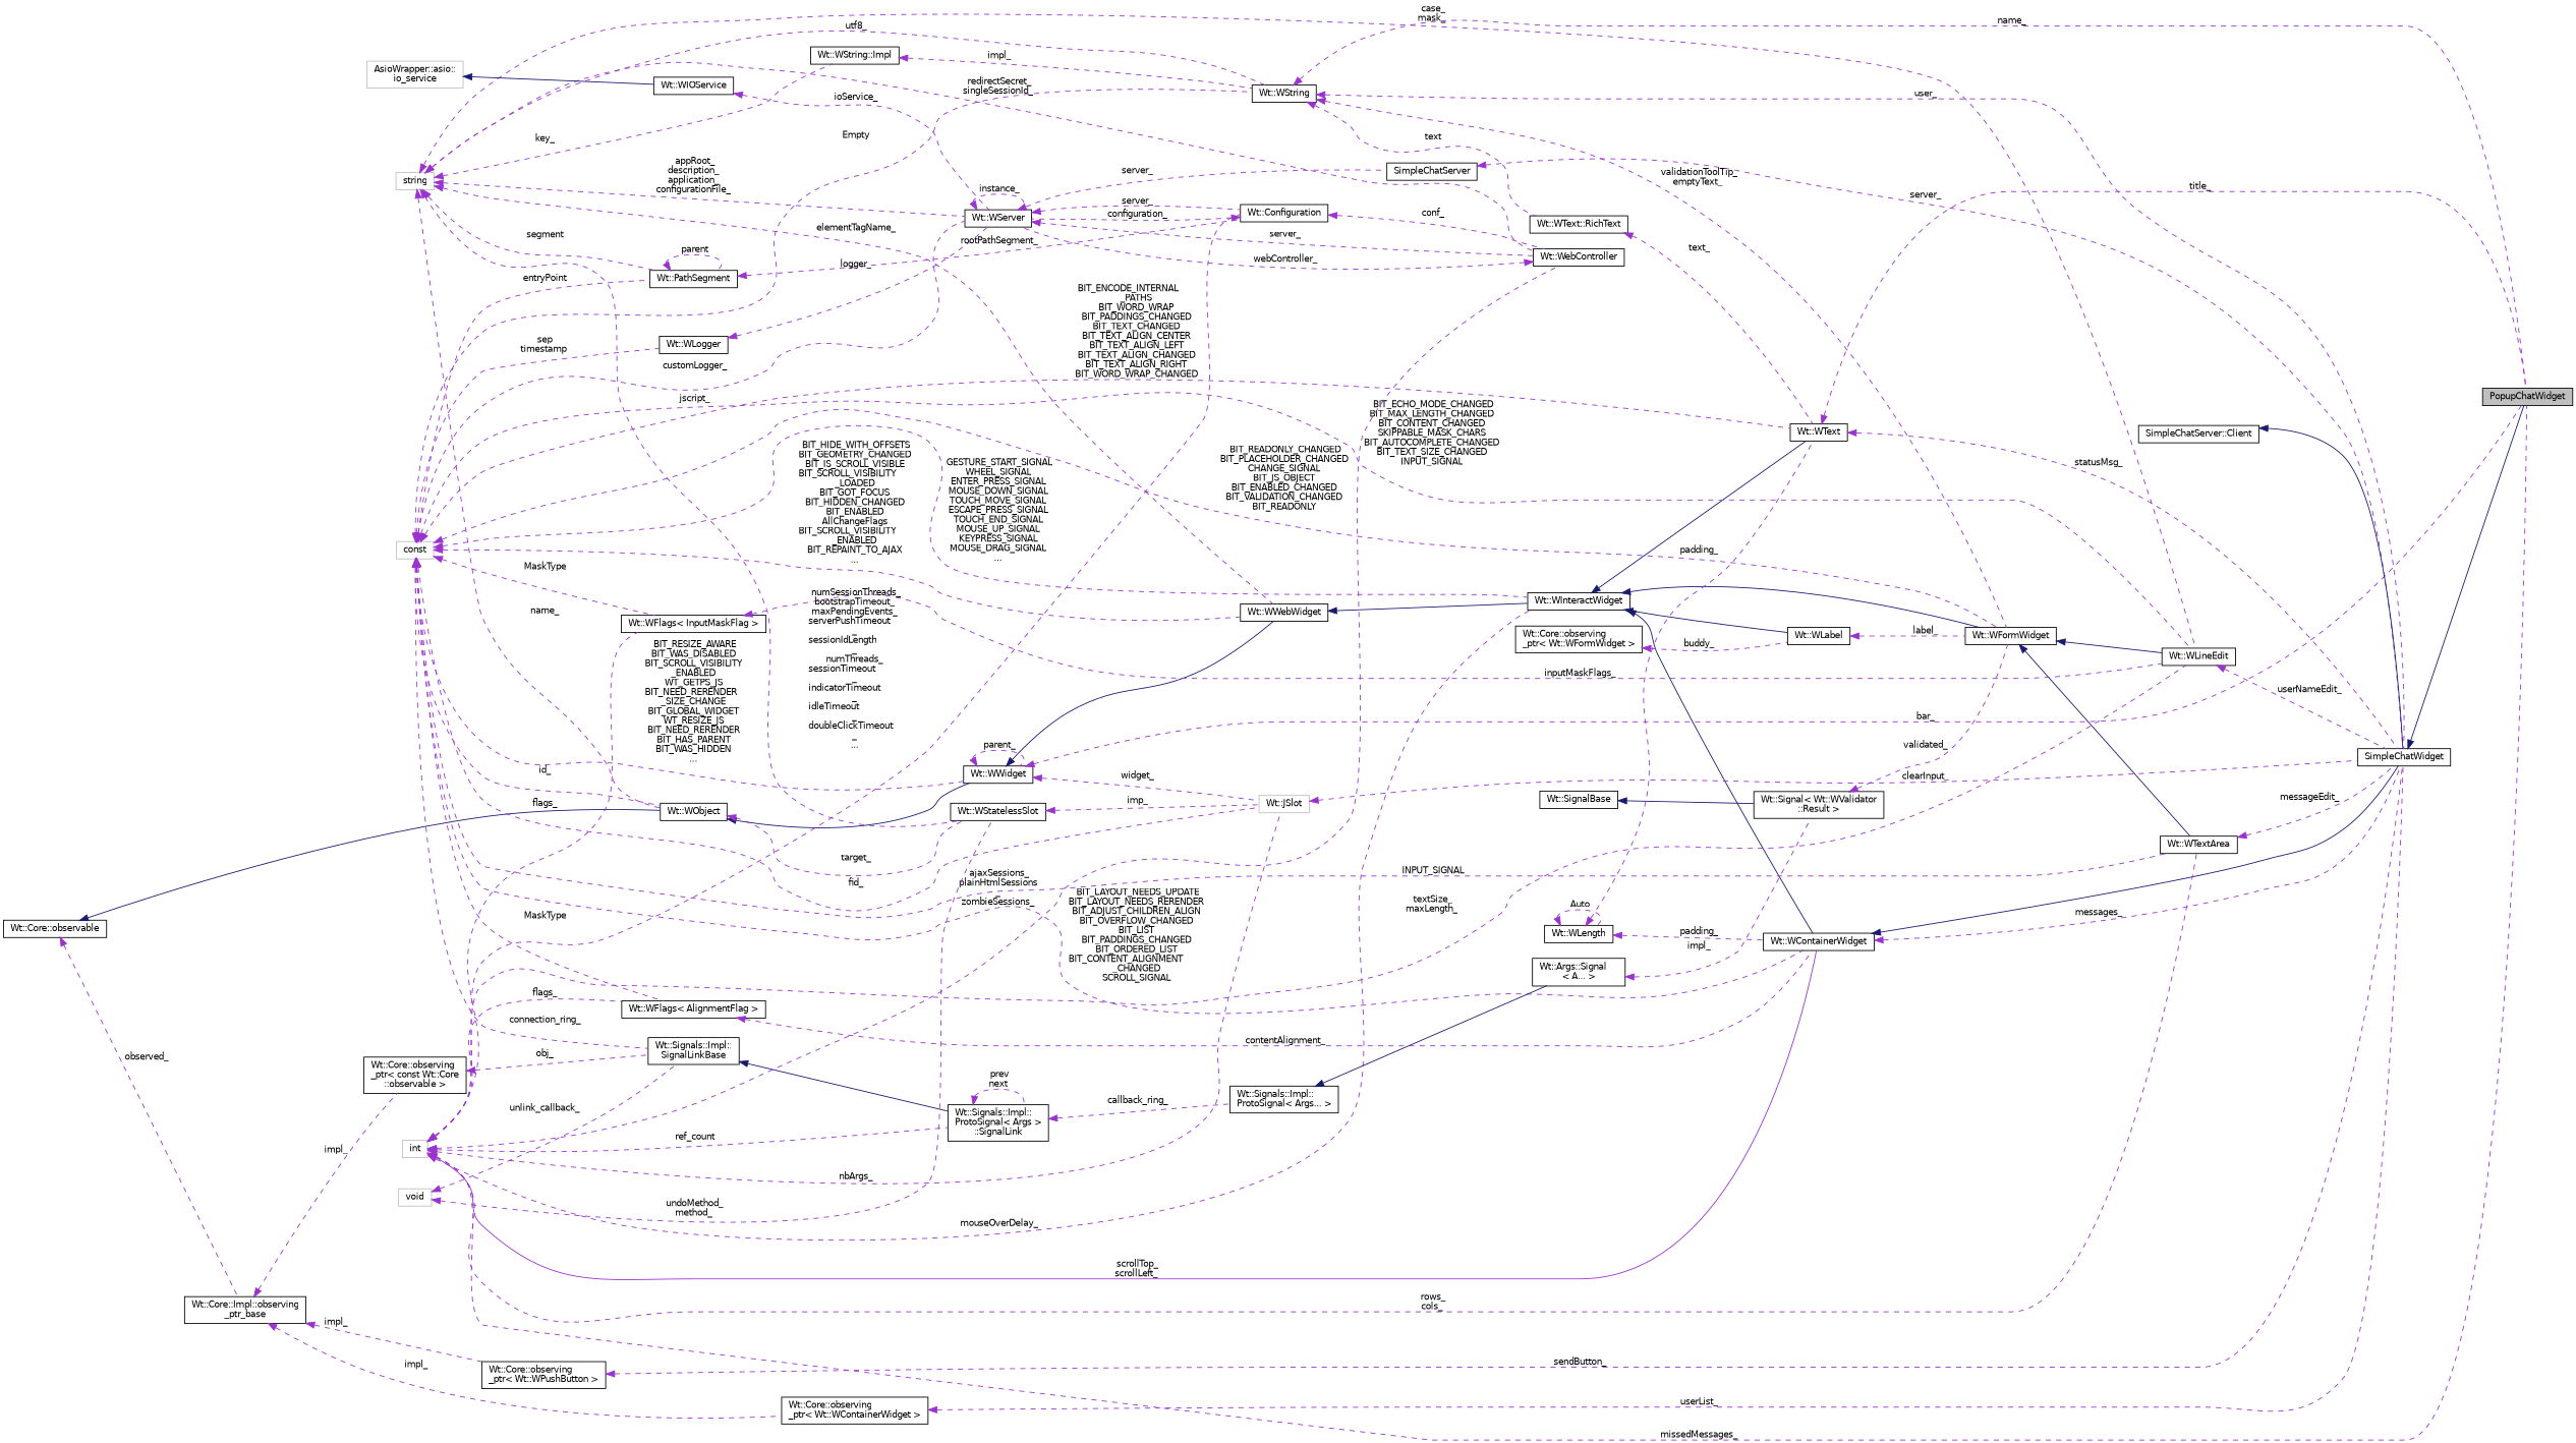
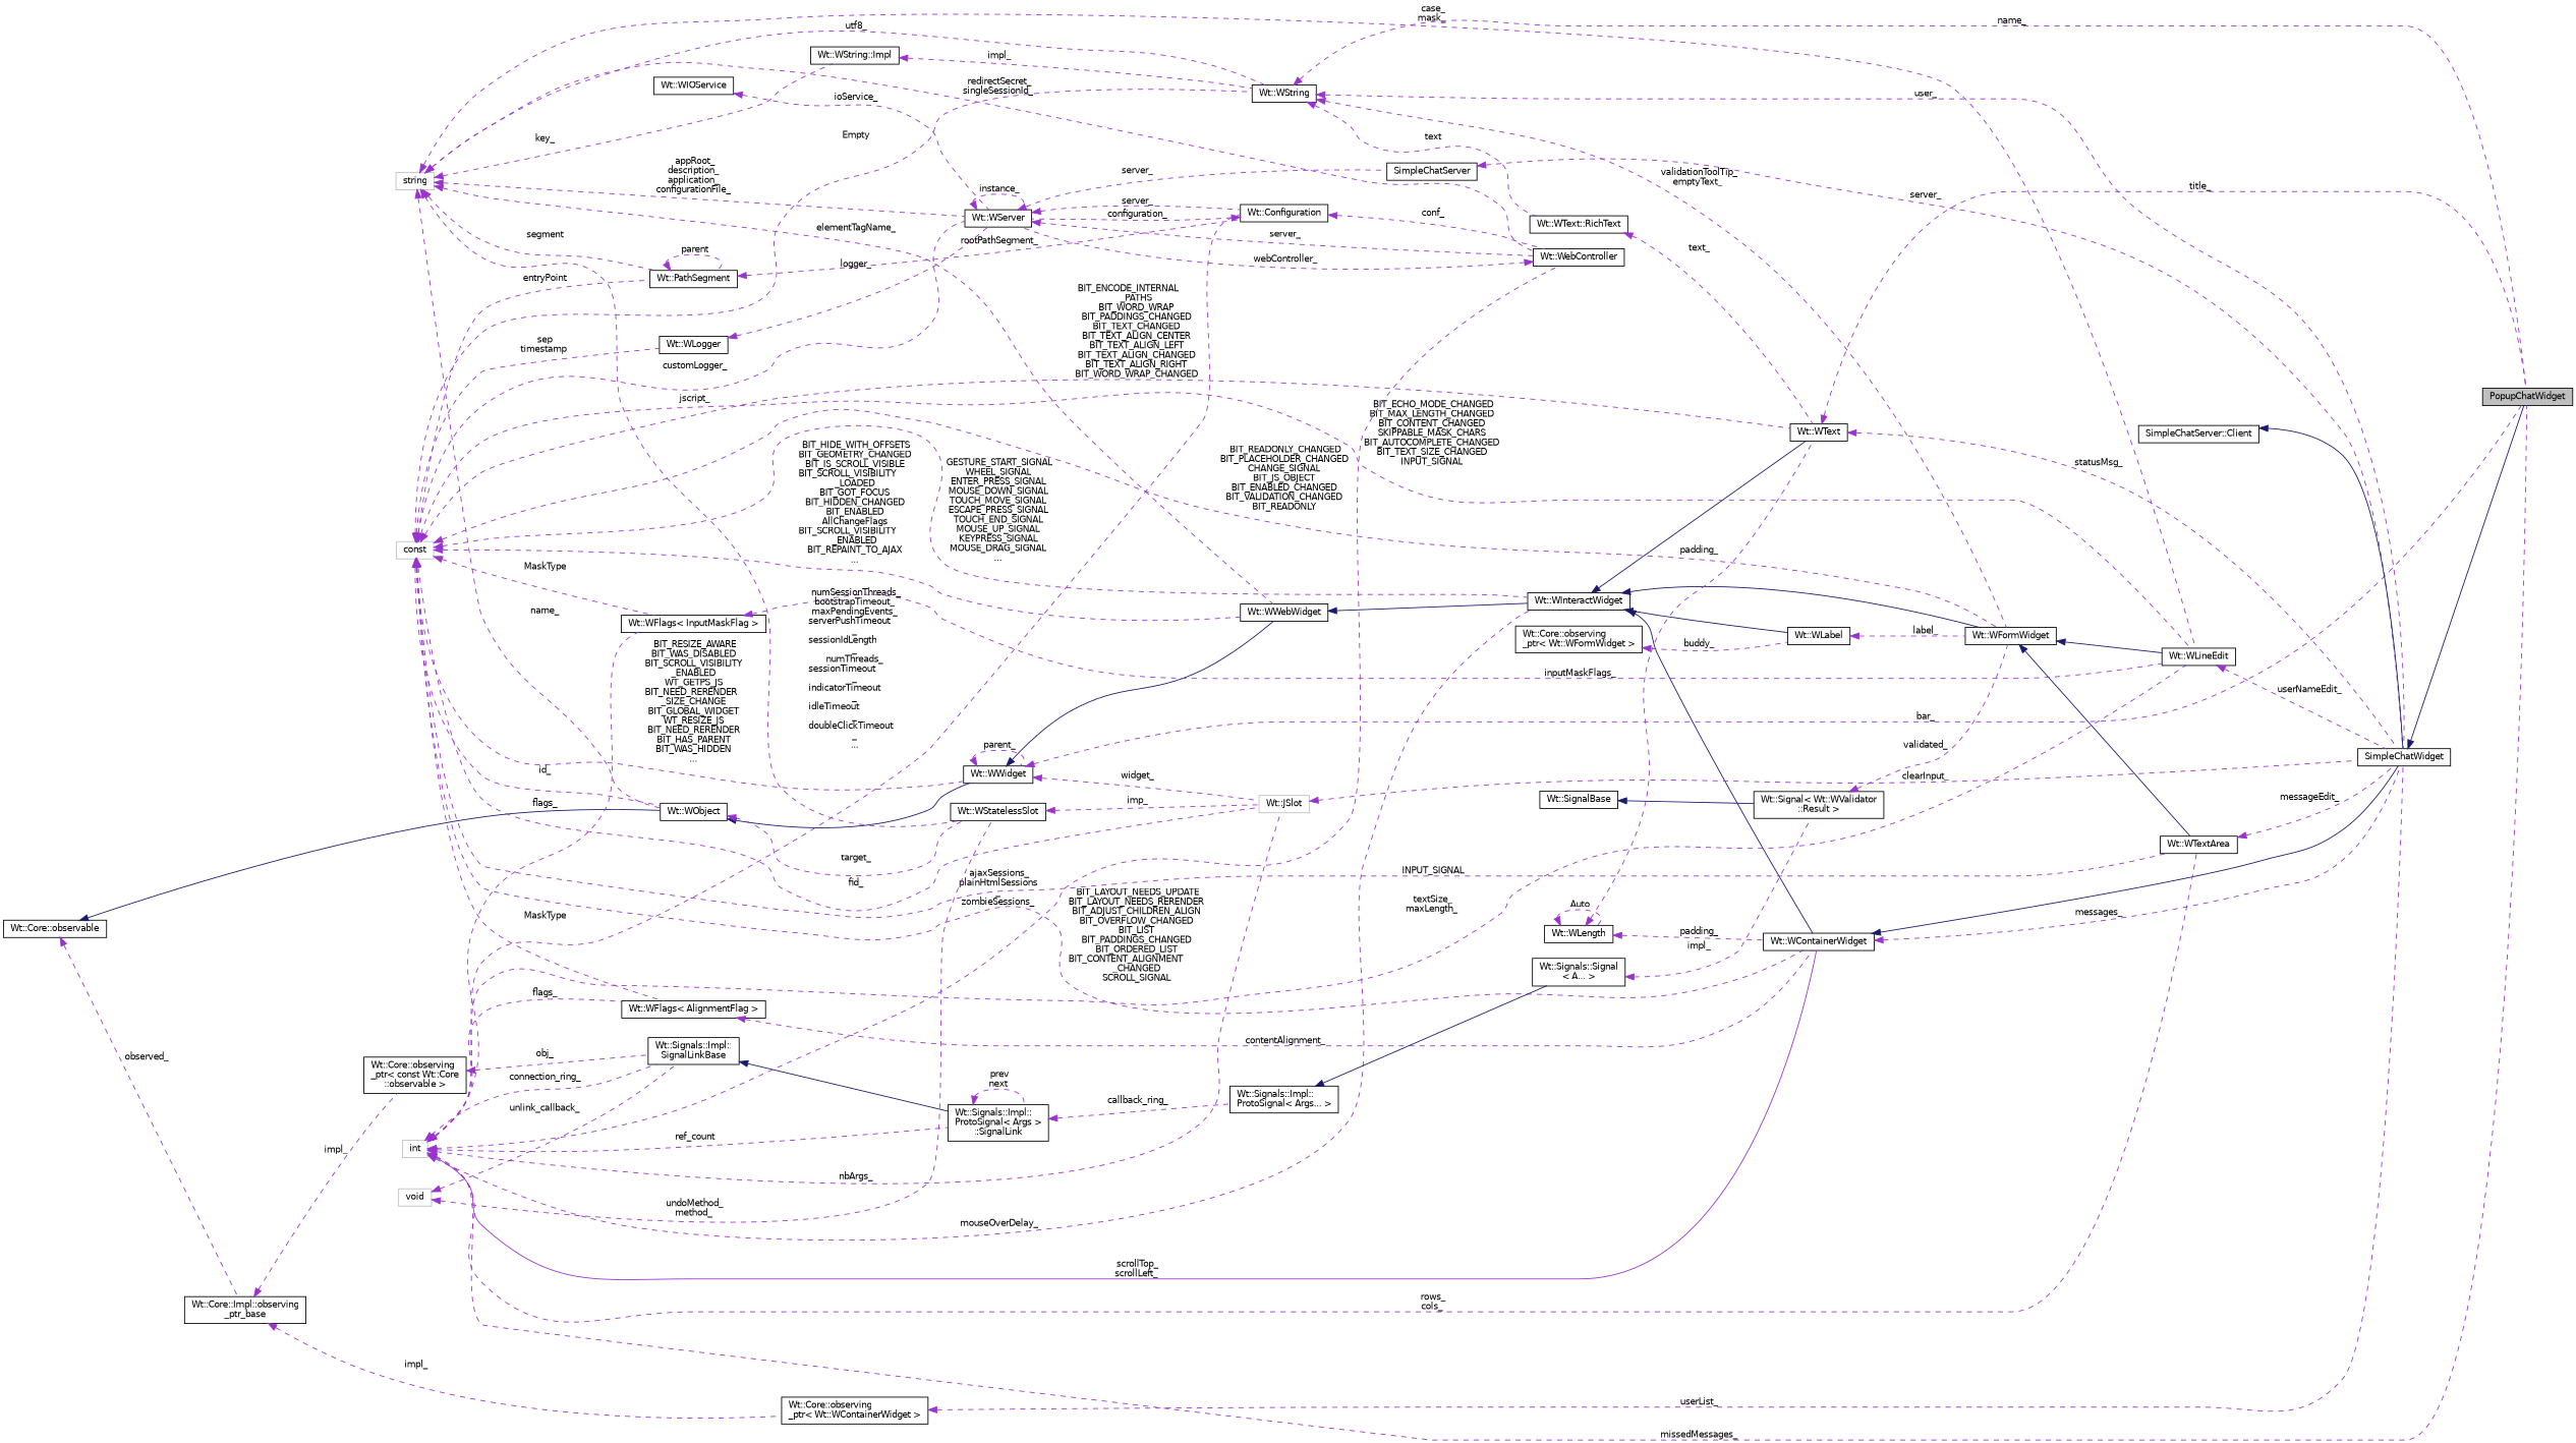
  digraph {
    rankdir=LR
    node [color=black fillcolor=white fontname=Helvetica fontsize=10 shape=record style=filled]
    edge [color=darkorchid3 dir=back fontname=Helvetica fontsize=10 labelfontname=Helvetica labelfontsize=10 style=dashed]
    n1 [fillcolor=grey75 fontcolor=black height=0.2 label=PopupChatWidget width=0.4]
    n2 [height=0.2 label=SimpleChatWidget width=0.4]
    n3 [height=0.2 label="Wt::WContainerWidget" width=0.4]
    n4 [height=0.2 label="Wt::WInteractWidget" width=0.4]
    n5 [height=0.2 label="Wt::WFormWidget" width=0.4]
    n6 [height=0.2 label="Wt::WLabel" width=0.4]
    n7 [height=0.2 label="Wt::WText" width=0.4]
    n8 [height=0.2 label="Wt::WLineEdit" width=0.4]
    n9 [height=0.2 label="Wt::WTextArea" width=0.4]
    n10 [height=0.2 label="Wt::WWebWidget" width=0.4]
    n11 [height=0.2 label="Wt::WWidget" width=0.4]
    n12 [color=grey75 height=0.2 label="Wt::JSlot" width=0.4]
    n13 [height=0.2 label="Wt::WObject" width=0.4]
    n14 [height=0.2 label="Wt::WStatelessSlot" width=0.4]
    n15 [height=0.2 label="Wt::Core::observable" width=0.4]
    n16 [height=0.2 label="Wt::Core::Impl::observing\l_ptr_base" width=0.4]
    n17 [height=0.2 label="Wt::Core::observing\l_ptr\< const Wt::Core\l::observable \>" width=0.4]
-   n18 [height=0.2 label="Wt::Core::observing\l_ptr\< Wt::WPushButton \>" width=0.4]
    n19 [height=0.2 label="Wt::Core::observing\l_ptr\< Wt::WContainerWidget \>" width=0.4]
    n20 [color=grey75 height=0.2 label=string width=0.4]
    n21 [height=0.2 label="Wt::WString" width=0.4]
    n22 [height=0.2 label="Wt::WString::Impl" width=0.4]
    n23 [height=0.2 label="Wt::WServer" width=0.4]
    n24 [height=0.2 label="Wt::PathSegment" width=0.4]
    n25 [height=0.2 label="Wt::WebController" width=0.4]
    n26 [height=0.2 label="Wt::WText::RichText" width=0.4]
    n27 [height=0.2 label="Wt::Configuration" width=0.4]
    n28 [height=0.2 label=SimpleChatServer width=0.4]
    n29 [color=grey75 height=0.2 label=const width=0.4]
    n30 [height=0.2 label="Wt::WFlags\< AlignmentFlag \>" width=0.4]
    n31 [height=0.2 label="Wt::Signals::Impl::\lSignalLinkBase" width=0.4]
    n32 [height=0.2 label="Wt::WFlags\< InputMaskFlag \>" width=0.4]
    n33 [height=0.2 label="Wt::WLogger" width=0.4]
    n34 [height=0.2 label="Wt::Signals::Impl::\lProtoSignal\< Args \>\l::SignalLink" width=0.4]
    n35 [color=grey75 height=0.2 label=int width=0.4]
    n36 [height=0.2 label="Wt::Signals::Impl::\lProtoSignal\< Args... \>" width=0.4]
    n37 [height=0.2 label="Wt::WLength" width=0.4]
    n38 [height=0.2 label="SimpleChatServer::Client" width=0.4]
    n39 [color=grey75 height=0.2 label=void width=0.4]
    n40 [height=0.2 label="Wt::Core::observing\l_ptr\< Wt::WFormWidget \>" width=0.4]
    n41 [height=0.2 label="Wt::Signal\< Wt::WValidator\l::Result \>" width=0.4]
    n42 [height=0.2 label="Wt::SignalBase" width=0.4]
-   n43 [height=0.2 label="Wt::Args::Signal\l\< A... \>" width=0.4]
+   n43 [height=0.2 label="Wt::Signals::Signal\l\< A... \>" width=0.4]
    n44 [height=0.2 label="Wt::WIOService" width=0.4]
-   n45 [color=grey75 height=0.2 label="AsioWrapper::asio::\lio_service" width=0.4]
    n2 -> n1 [color=midnightblue style=solid]
    n3 -> n2 [color=midnightblue style=solid]
    n3 -> n2 [label=" messages_"]
    n4 -> n3 [color=midnightblue style=solid]
    n4 -> n5 [color=midnightblue style=solid]
    n4 -> n6 [color=midnightblue style=solid]
    n4 -> n7 [color=midnightblue style=solid]
    n5 -> n8 [color=midnightblue style=solid]
    n5 -> n9 [color=midnightblue style=solid]
    n6 -> n5 [label=" label_"]
    n7 -> n1 [label=" title_"]
    n7 -> n2 [label=" statusMsg_"]
    n8 -> n2 [label=" userNameEdit_"]
    n9 -> n2 [label=" messageEdit_"]
    n10 -> n4 [color=midnightblue style=solid]
    n11 -> n1 [label=" bar_"]
    n11 -> n10 [color=midnightblue style=solid]
    n11 -> n11 [label=" parent_"]
    n11 -> n12 [label=" widget_"]
    n12 -> n2 [label=" clearInput_"]
    n13 -> n11 [color=midnightblue style=solid]
    n13 -> n14 [label=" target_"]
    n14 -> n12 [label=" imp_"]
    n15 -> n13 [color=midnightblue style=solid]
    n15 -> n16 [label=" observed_"]
    n16 -> n17 [label=" impl_"]
-   n16 -> n18 [label=" impl_"]
    n16 -> n19 [label=" impl_"]
    n17 -> n31 [label=" obj_"]
-   n18 -> n2 [label=" sendButton_"]
    n19 -> n2 [label=" userList_"]
    n20 -> n8 [label=" case_\nmask_"]
    n20 -> n10 [label=" elementTagName_"]
    n20 -> n13 [label=" name_"]
    n20 -> n14 [label=" jscript_"]
    n20 -> n21 [label=" utf8_"]
    n20 -> n22 [label=" key_"]
    n20 -> n23 [label=" appRoot_\ndescription_\napplication_\nconfigurationFile_"]
    n20 -> n24 [label=" segment"]
    n20 -> n25 [label=" redirectSecret_\nsingleSessionId_"]
    n21 -> n1 [label=" name_"]
    n21 -> n2 [label=" user_"]
    n21 -> n5 [label=" validationToolTip_\nemptyText_"]
    n21 -> n26 [label=" text"]
    n22 -> n21 [label=" impl_"]
    n23 -> n23 [label=" instance_"]
    n23 -> n25 [label=" server_"]
    n23 -> n27 [label=" server_"]
    n23 -> n28 [label=" server_"]
    n24 -> n24 [label=" parent"]
    n24 -> n27 [label=" rootPathSegment_"]
    n25 -> n23 [label=" webController_"]
    n26 -> n7 [label=" text_"]
    n27 -> n23 [label=" configuration_"]
    n27 -> n25 [label=" conf_"]
    n28 -> n2 [label=" server_"]
    n29 -> n3 [label=" BIT_LAYOUT_NEEDS_UPDATE\nBIT_LAYOUT_NEEDS_RERENDER\nBIT_ADJUST_CHILDREN_ALIGN\nBIT_OVERFLOW_CHANGED\nBIT_LIST\nBIT_PADDINGS_CHANGED\nBIT_ORDERED_LIST\nBIT_CONTENT_ALIGNMENT\l_CHANGED\nSCROLL_SIGNAL"]
    n29 -> n4 [label=" GESTURE_START_SIGNAL\nWHEEL_SIGNAL\nENTER_PRESS_SIGNAL\nMOUSE_DOWN_SIGNAL\nTOUCH_MOVE_SIGNAL\nESCAPE_PRESS_SIGNAL\nTOUCH_END_SIGNAL\nMOUSE_UP_SIGNAL\nKEYPRESS_SIGNAL\nMOUSE_DRAG_SIGNAL\n..."]
    n29 -> n5 [label=" BIT_READONLY_CHANGED\nBIT_PLACEHOLDER_CHANGED\nCHANGE_SIGNAL\nBIT_JS_OBJECT\nBIT_ENABLED_CHANGED\nBIT_VALIDATION_CHANGED\nBIT_READONLY"]
    n29 -> n7 [label=" BIT_ENCODE_INTERNAL\l_PATHS\nBIT_WORD_WRAP\nBIT_PADDINGS_CHANGED\nBIT_TEXT_CHANGED\nBIT_TEXT_ALIGN_CENTER\nBIT_TEXT_ALIGN_LEFT\nBIT_TEXT_ALIGN_CHANGED\nBIT_TEXT_ALIGN_RIGHT\nBIT_WORD_WRAP_CHANGED"]
    n29 -> n8 [label=" BIT_ECHO_MODE_CHANGED\nBIT_MAX_LENGTH_CHANGED\nBIT_CONTENT_CHANGED\nSKIPPABLE_MASK_CHARS\nBIT_AUTOCOMPLETE_CHANGED\nBIT_TEXT_SIZE_CHANGED\nINPUT_SIGNAL"]
    n29 -> n9 [label=" INPUT_SIGNAL"]
    n29 -> n10 [label=" BIT_HIDE_WITH_OFFSETS\nBIT_GEOMETRY_CHANGED\nBIT_IS_SCROLL_VISIBLE\nBIT_SCROLL_VISIBILITY\l_LOADED\nBIT_GOT_FOCUS\nBIT_HIDDEN_CHANGED\nBIT_ENABLED\nAllChangeFlags\nBIT_SCROLL_VISIBILITY\l_ENABLED\nBIT_REPAINT_TO_AJAX\n..."]
    n29 -> n11 [label=" BIT_RESIZE_AWARE\nBIT_WAS_DISABLED\nBIT_SCROLL_VISIBILITY\l_ENABLED\nWT_GETPS_JS\nBIT_NEED_RERENDER\l_SIZE_CHANGE\nBIT_GLOBAL_WIDGET\nWT_RESIZE_JS\nBIT_NEED_RERENDER\nBIT_HAS_PARENT\nBIT_WAS_HIDDEN\n..."]
    n29 -> n12 [label=" fid_"]
    n29 -> n13 [label=" id_"]
    n29 -> n21 [label=" Empty"]
    n29 -> n23 [label=" customLogger_"]
    n29 -> n24 [label=" entryPoint"]
    n29 -> n30 [label=" MaskType"]
-   n29 -> n31 [label=" connection_ring_"]
+   n35 -> n31 [label=" connection_ring_"]
    n29 -> n32 [label=" MaskType"]
    n29 -> n33 [label=" sep\ntimestamp"]
    n30 -> n3 [label=" contentAlignment_"]
    n31 -> n34 [color=midnightblue style=solid]
    n32 -> n8 [label=" inputMaskFlags_"]
    n33 -> n23 [label=" logger_"]
    n34 -> n34 [label=" prev\nnext"]
    n34 -> n36 [label=" callback_ring_"]
    n35 -> n1 [label=" missedMessages_"]
    n35 -> n3 [label=" scrollTop_\nscrollLeft_" style=solid]
    n35 -> n4 [label=" mouseOverDelay_"]
    n35 -> n8 [label=" textSize_\nmaxLength_"]
    n35 -> n9 [label=" rows_\ncols_"]
    n35 -> n12 [label=" nbArgs_"]
    n35 -> n25 [label=" ajaxSessions_\nplainHtmlSessions\l_\nzombieSessions_"]
    n35 -> n27 [label=" numSessionThreads_\nbootstrapTimeout_\nmaxPendingEvents_\nserverPushTimeout\l_\nsessionIdLength\l_\nnumThreads_\nsessionTimeout\l_\nindicatorTimeout\l_\nidleTimeout\l_\ndoubleClickTimeout\l_\n..."]
    n35 -> n30 [label=" flags_"]
    n35 -> n32 [label=" flags_"]
    n35 -> n34 [label=" ref_count"]
    n36 -> n43 [color=midnightblue style=solid]
    n37 -> n3 [label=" padding_"]
    n37 -> n7 [label=" padding_"]
    n37 -> n37 [label=" Auto"]
    n38 -> n2 [color=midnightblue style=solid]
    n39 -> n14 [label=" undoMethod_\nmethod_"]
    n39 -> n31 [label=" unlink_callback_"]
    n40 -> n6 [label=" buddy_"]
    n41 -> n5 [label=" validated_"]
    n42 -> n41 [color=midnightblue style=solid]
    n43 -> n41 [label=" impl_"]
    n44 -> n23 [label=" ioService_"]
-   n45 -> n44 [color=midnightblue style=solid]
  }
